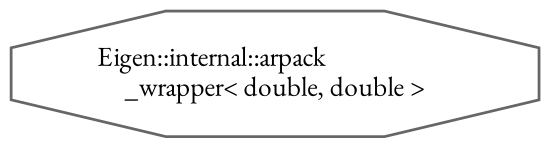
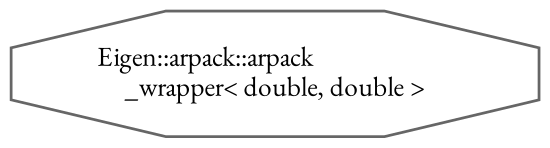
  digraph {
    rankdir=LR
    fontname="EB Garamond"
-   n1 [color=grey40 fillcolor=white fontname="EB Garamond" fontsize=10 height=0.2 label="Eigen::internal::arpack\l_wrapper\< double, double \>" shape=octagon style=filled width=0.4]
+   n1 [color=grey40 fillcolor=white fontname="EB Garamond" fontsize=10 height=0.2 label="Eigen::arpack::arpack\l_wrapper\< double, double \>" shape=octagon style=filled width=0.4]
  }
